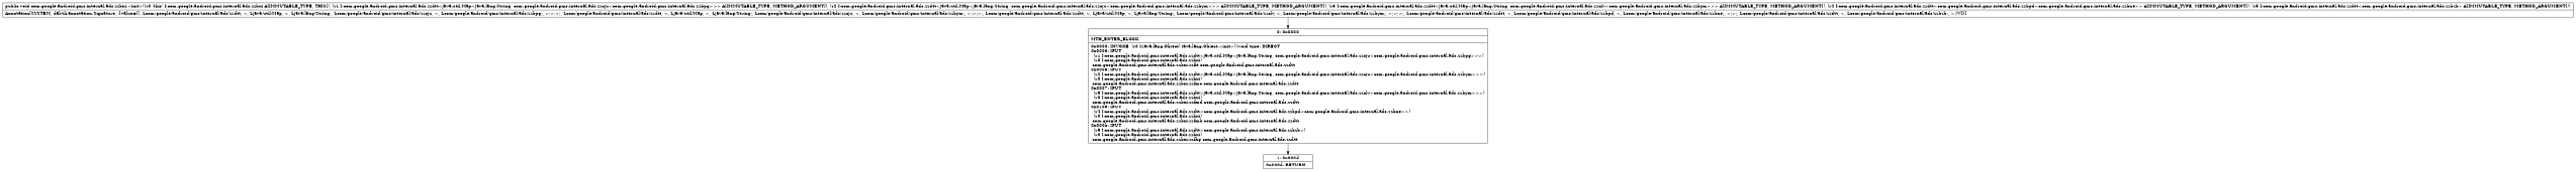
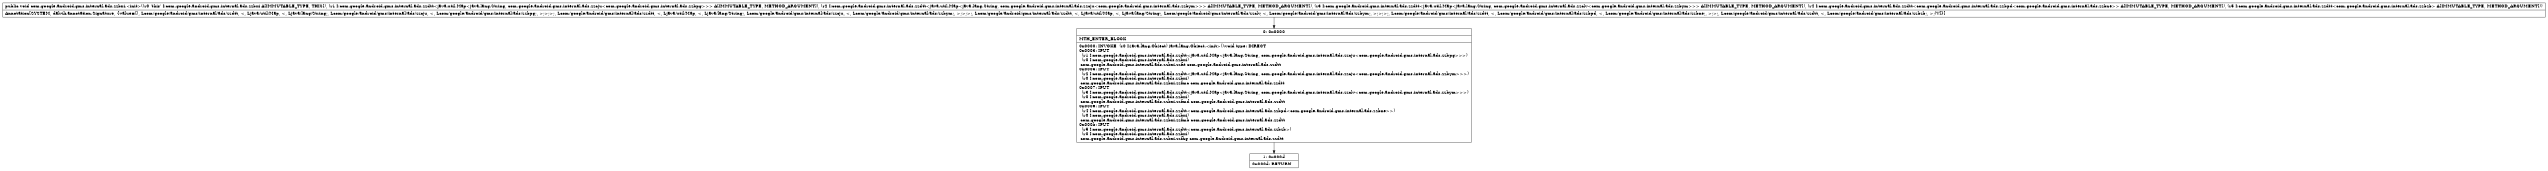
  digraph {
    node [shape=record]
-   n1 [label="{0\:\ 0x0000|MTH_ENTER_BLOCK\l|0x0000: INVOKE  (r0 I:java.lang.Object) java.lang.Object.\<init\>():void type: DIRECT \l0x0003: IPUT  \l  (r1 I:com.google.android.gms.internal.ads.zzdtt\<java.util.Map\<java.lang.String, com.google.android.gms.internal.ads.zzcju\<com.google.android.gms.internal.ads.zzbpg\>\>\>)\l  (r0 I:com.google.android.gms.internal.ads.zzbxi)\l com.google.android.gms.internal.ads.zzbxi.zzfit com.google.android.gms.internal.ads.zzdtt \l0x0005: IPUT  \l  (r2 I:com.google.android.gms.internal.ads.zzdtt\<java.util.Map\<java.lang.String, com.google.android.gms.internal.ads.zzcju\<com.google.android.gms.internal.ads.zzbym\>\>\>)\l  (r0 I:com.google.android.gms.internal.ads.zzbxi)\l com.google.android.gms.internal.ads.zzbxi.zzfmc com.google.android.gms.internal.ads.zzdtt \l0x0007: IPUT  \l  (r3 I:com.google.android.gms.internal.ads.zzdtt\<java.util.Map\<java.lang.String, com.google.android.gms.internal.ads.zzclv\<com.google.android.gms.internal.ads.zzbym\>\>\>)\l  (r0 I:com.google.android.gms.internal.ads.zzbxi)\l com.google.android.gms.internal.ads.zzbxi.zzfmd com.google.android.gms.internal.ads.zzdtt \l0x0109: IPUT  \l  (r4 I:com.google.android.gms.internal.ads.zzdtt\<com.google.android.gms.internal.ads.zzbpd\<com.google.android.gms.internal.ads.zzbne\>\>)\l  (r0 I:com.google.android.gms.internal.ads.zzbxi)\l com.google.android.gms.internal.ads.zzbxi.zzfmb com.google.android.gms.internal.ads.zzdtt \l0x000b: IPUT  \l  (r5 I:com.google.android.gms.internal.ads.zzdtt\<com.google.android.gms.internal.ads.zzbzb\>)\l  (r0 I:com.google.android.gms.internal.ads.zzbxi)\l com.google.android.gms.internal.ads.zzbxi.zzfhg com.google.android.gms.internal.ads.zzdtt \l}"]
+   n1 [label="{0\:\ 0x0000|MTH_ENTER_BLOCK\l|0x0000: INVOKE  (r0 I:java.lang.Object) java.lang.Object.\<init\>():void type: DIRECT \l0x0003: IPUT  \l  (r1 I:com.google.android.gms.internal.ads.zzdtt\<java.util.Map\<java.lang.String, com.google.android.gms.internal.ads.zzcju\<com.google.android.gms.internal.ads.zzbpg\>\>\>)\l  (r0 I:com.google.android.gms.internal.ads.zzbxi)\l com.google.android.gms.internal.ads.zzbxi.zzfit com.google.android.gms.internal.ads.zzdtt \l0x0005: IPUT  \l  (r2 I:com.google.android.gms.internal.ads.zzdtt\<java.util.Map\<java.lang.String, com.google.android.gms.internal.ads.zzcju\<com.google.android.gms.internal.ads.zzbym\>\>\>)\l  (r0 I:com.google.android.gms.internal.ads.zzbxi)\l com.google.android.gms.internal.ads.zzbxi.zzfmc com.google.android.gms.internal.ads.zzdtt \l0x0007: IPUT  \l  (r3 I:com.google.android.gms.internal.ads.zzdtt\<java.util.Map\<java.lang.String, com.google.android.gms.internal.ads.zzclv\<com.google.android.gms.internal.ads.zzbym\>\>\>)\l  (r0 I:com.google.android.gms.internal.ads.zzbxi)\l com.google.android.gms.internal.ads.zzbxi.zzfmd com.google.android.gms.internal.ads.zzdtt \l0x0009: IPUT  \l  (r4 I:com.google.android.gms.internal.ads.zzdtt\<com.google.android.gms.internal.ads.zzbpd\<com.google.android.gms.internal.ads.zzbne\>\>)\l  (r0 I:com.google.android.gms.internal.ads.zzbxi)\l com.google.android.gms.internal.ads.zzbxi.zzfmb com.google.android.gms.internal.ads.zzdtt \l0x000b: IPUT  \l  (r5 I:com.google.android.gms.internal.ads.zzdtt\<com.google.android.gms.internal.ads.zzbzb\>)\l  (r0 I:com.google.android.gms.internal.ads.zzbxi)\l com.google.android.gms.internal.ads.zzbxi.zzfhg com.google.android.gms.internal.ads.zzdtt \l}"]
    n2 [label="{1\:\ 0x000d|0x000d: RETURN   \l}"]
    n3 [label="{public void com.google.android.gms.internal.ads.zzbxi.\<init\>((r0 'this' I:com.google.android.gms.internal.ads.zzbxi A[IMMUTABLE_TYPE, THIS]), (r1 I:com.google.android.gms.internal.ads.zzdtt\<java.util.Map\<java.lang.String, com.google.android.gms.internal.ads.zzcju\<com.google.android.gms.internal.ads.zzbpg\>\>\> A[IMMUTABLE_TYPE, METHOD_ARGUMENT]), (r2 I:com.google.android.gms.internal.ads.zzdtt\<java.util.Map\<java.lang.String, com.google.android.gms.internal.ads.zzcju\<com.google.android.gms.internal.ads.zzbym\>\>\> A[IMMUTABLE_TYPE, METHOD_ARGUMENT]), (r3 I:com.google.android.gms.internal.ads.zzdtt\<java.util.Map\<java.lang.String, com.google.android.gms.internal.ads.zzclv\<com.google.android.gms.internal.ads.zzbym\>\>\> A[IMMUTABLE_TYPE, METHOD_ARGUMENT]), (r4 I:com.google.android.gms.internal.ads.zzdtt\<com.google.android.gms.internal.ads.zzbpd\<com.google.android.gms.internal.ads.zzbne\>\> A[IMMUTABLE_TYPE, METHOD_ARGUMENT]), (r5 I:com.google.android.gms.internal.ads.zzdtt\<com.google.android.gms.internal.ads.zzbzb\> A[IMMUTABLE_TYPE, METHOD_ARGUMENT]))  | Annotation[SYSTEM, dalvik.annotation.Signature, \{value=[(, Lcom\/google\/android\/gms\/internal\/ads\/zzdtt, \<, Ljava\/util\/Map, \<, Ljava\/lang\/String;, Lcom\/google\/android\/gms\/internal\/ads\/zzcju, \<, Lcom\/google\/android\/gms\/internal\/ads\/zzbpg;, \>;\>;\>;, Lcom\/google\/android\/gms\/internal\/ads\/zzdtt, \<, Ljava\/util\/Map, \<, Ljava\/lang\/String;, Lcom\/google\/android\/gms\/internal\/ads\/zzcju, \<, Lcom\/google\/android\/gms\/internal\/ads\/zzbym;, \>;\>;\>;, Lcom\/google\/android\/gms\/internal\/ads\/zzdtt, \<, Ljava\/util\/Map, \<, Ljava\/lang\/String;, Lcom\/google\/android\/gms\/internal\/ads\/zzclv, \<, Lcom\/google\/android\/gms\/internal\/ads\/zzbym;, \>;\>;\>;, Lcom\/google\/android\/gms\/internal\/ads\/zzdtt, \<, Lcom\/google\/android\/gms\/internal\/ads\/zzbpd, \<, Lcom\/google\/android\/gms\/internal\/ads\/zzbne;, \>;\>;, Lcom\/google\/android\/gms\/internal\/ads\/zzdtt, \<, Lcom\/google\/android\/gms\/internal\/ads\/zzbzb;, \>;)V]\}]\l}"]
    n1 -> n2
    n3 -> n1
  }
